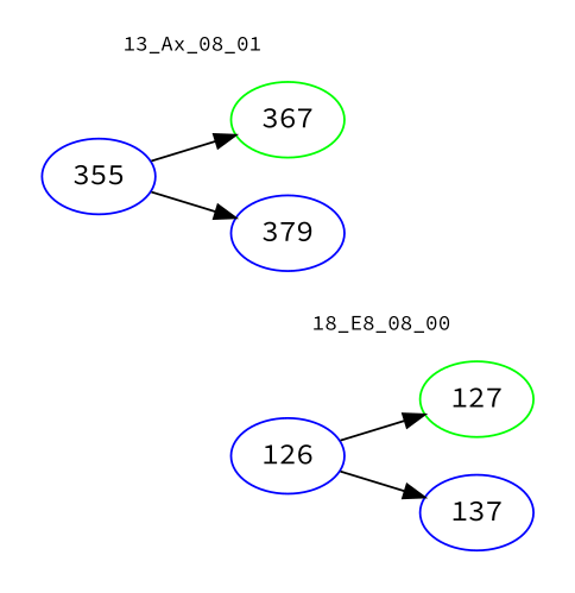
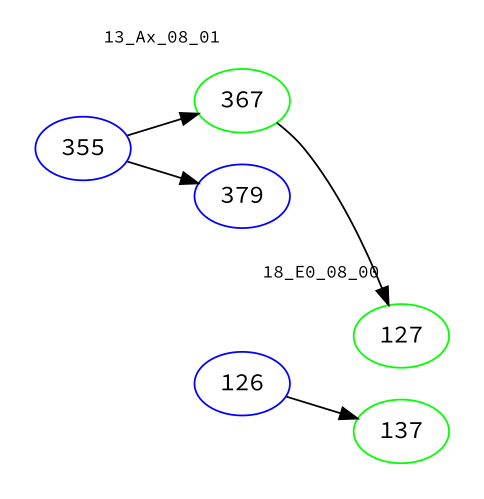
  digraph {
    fontname="Source Code Pro"
    rankdir=LR
    node [color=blue fontname="Source Code Pro"]
    edge [color=black fontname="Source Code Pro"]
    n1 [label=355]
    n2 [label=379]
    n3 [color=green label=367]
    n4 [label=126]
-   n5 [label=137]
+   n5 [color=green label=137]
    n6 [color=green label=127]
    subgraph cluster_1 {
      color=white
      fontsize=10
      label="13_Ax_08_01"
      n1
      n2
      n3
    }
    subgraph cluster_2 {
      color=white
      fontsize=10
-     label="18_E8_08_00"
+     label="18_E0_08_00"
      n4
      n5
      n6
    }
    n1 -> n2
    n1 -> n3
    n4 -> n5
-   n4 -> n6
+   n3 -> n6
  }
